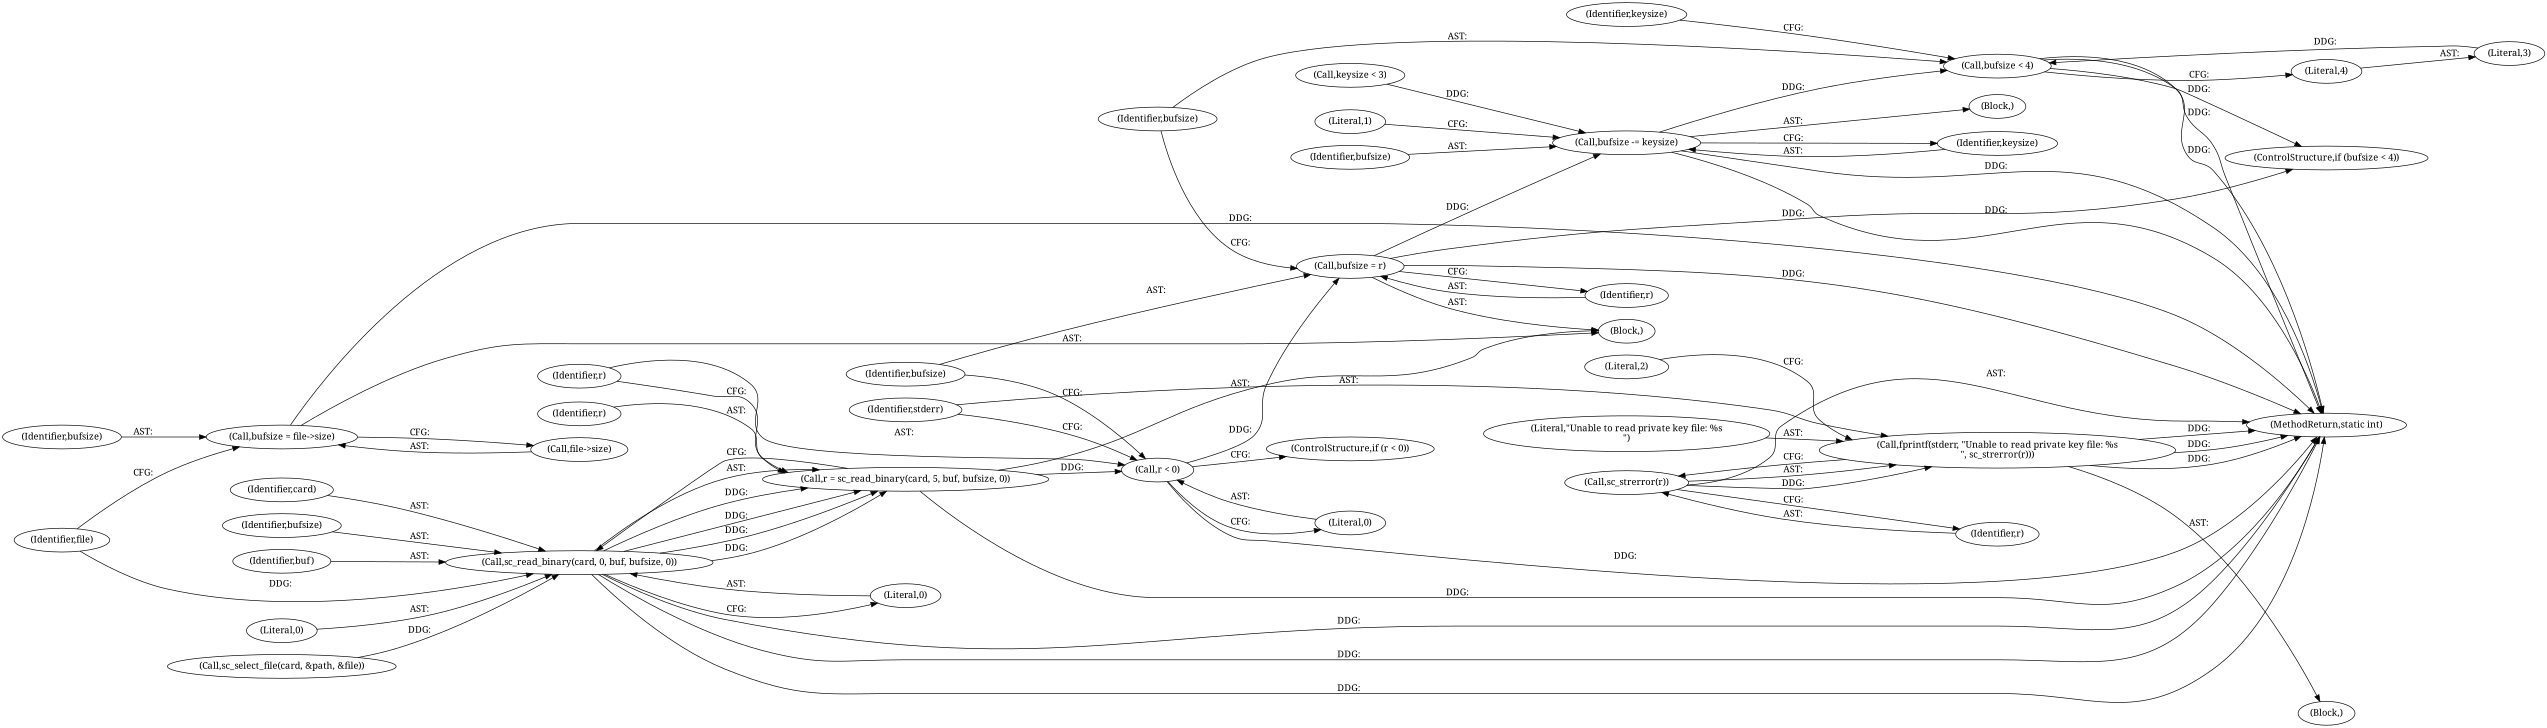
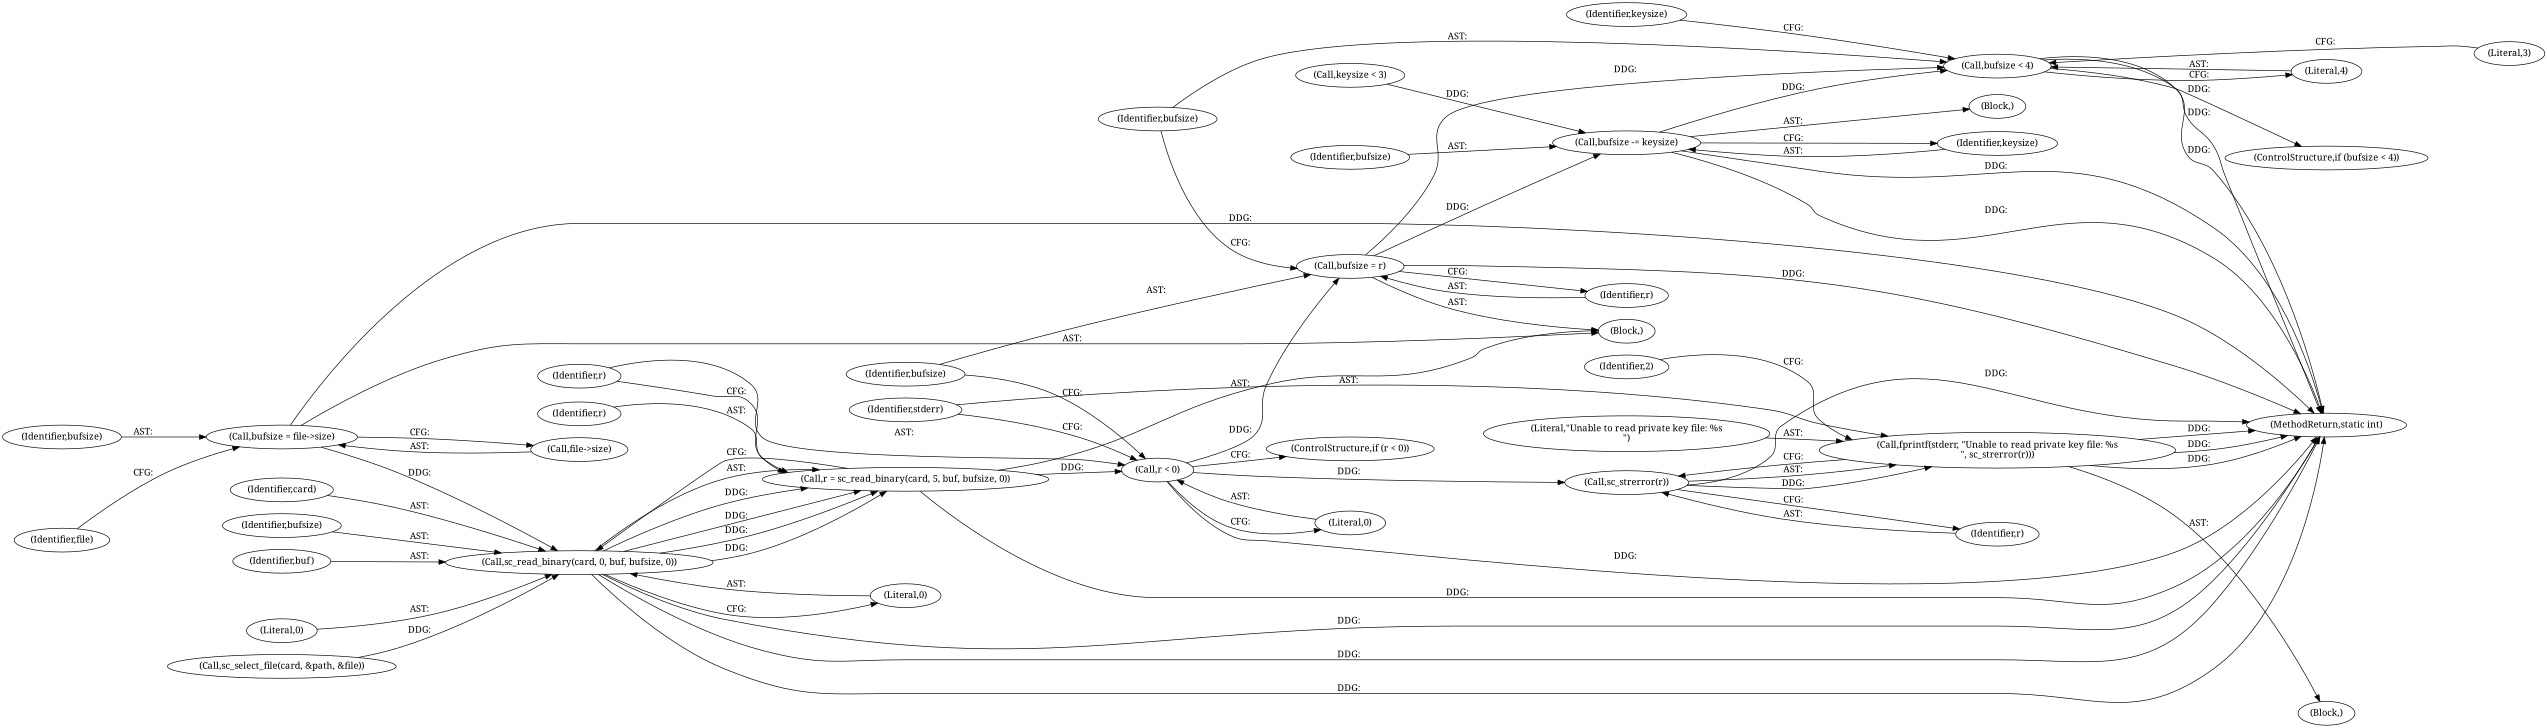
  digraph {
    fontname="Noto Serif"
    rankdir=LR
    node [fontname="Noto Serif"]
    edge [fontname="Noto Serif"]
    n1 [label="(Call,bufsize = file->size)"]
    n2 [label="(Call,sc_read_binary(card, 0, buf, bufsize, 0))"]
    n3 [label="(Block,)"]
    n4 [label="(MethodReturn,static int)"]
    n5 [label="(Call,file->size)"]
    n6 [label="(Call,r = sc_read_binary(card, 5, buf, bufsize, 0))"]
    n7 [label="(Literal,0)"]
    n8 [label="(Call,r < 0)"]
    n9 [label="(Call,sc_strerror(r))"]
    n10 [label="(Call,bufsize = r)"]
    n11 [label="(Literal,0)"]
    n12 [label="(ControlStructure,if (r < 0))"]
    n13 [label="(Call,fprintf(stderr, \"Unable to read private key file: %s\n\", sc_strerror(r)))"]
    n14 [label="(Identifier,r)"]
    n15 [label="(Call,bufsize < 4)"]
    n16 [label="(Identifier,r)"]
    n17 [label="(Call,bufsize -= keysize)"]
    n18 [label="(Block,)"]
    n19 [label="(ControlStructure,if (bufsize < 4))"]
    n20 [label="(Literal,4)"]
    n21 [label="(Identifier,keysize)"]
    n22 [label="(Block,)"]
    n23 [label="(Literal,3)"]
    n24 [label="(Identifier,keysize)"]
-   n25 [label="(Literal,1)"]
    n26 [label="(Identifier,bufsize)"]
    n27 [label="(Literal,0)"]
    n28 [label="(Call,sc_select_file(card, &path, &file))"]
    n29 [label="(Literal,\"Unable to read private key file: %s\n\")"]
    n30 [label="(Identifier,bufsize)"]
    n31 [label="(Identifier,stderr)"]
    n32 [label="(Identifier,card)"]
    n33 [label="(Identifier,file)"]
    n34 [label="(Identifier,bufsize)"]
    n35 [label="(Identifier,buf)"]
    n36 [label="(Identifier,bufsize)"]
    n37 [label="(Identifier,r)"]
-   n38 [label="(Literal,2)"]
+   n38 [label="(Identifier,2)"]
    n39 [label="(Identifier,bufsize)"]
    n40 [label="(Call,keysize < 3)"]
    n41 [label="(Identifier,r)"]
-   n33 -> n2 [label="DDG: "]
+   n1 -> n2 [label="DDG: "]
    n1 -> n3 [label="AST: "]
    n1 -> n4 [label="DDG: "]
    n1 -> n5 [label="CFG: "]
    n2 -> n4 [label="DDG: "]
    n2 -> n4 [label="DDG: "]
    n2 -> n4 [label="DDG: "]
    n2 -> n6 [label="AST: "]
    n2 -> n6 [label="DDG: "]
    n2 -> n6 [label="DDG: "]
    n2 -> n6 [label="DDG: "]
    n2 -> n6 [label="DDG: "]
    n2 -> n7 [label="CFG: "]
    n5 -> n1 [label="AST: "]
    n6 -> n2 [label="CFG: "]
    n6 -> n3 [label="AST: "]
    n6 -> n4 [label="DDG: "]
    n6 -> n8 [label="DDG: "]
    n7 -> n2 [label="AST: "]
    n8 -> n4 [label="DDG: "]
+   n8 -> n9 [label="DDG: "]
    n8 -> n10 [label="DDG: "]
    n8 -> n11 [label="CFG: "]
    n8 -> n12 [label="CFG: "]
-   n9 -> n4 [label="AST: "]
+   n9 -> n4 [label="DDG: "]
    n9 -> n13 [label="AST: "]
    n9 -> n13 [label="DDG: "]
    n9 -> n14 [label="CFG: "]
    n10 -> n3 [label="AST: "]
    n10 -> n4 [label="DDG: "]
-   n10 -> n19 [label="DDG: "]
+   n10 -> n15 [label="DDG: "]
    n10 -> n16 [label="CFG: "]
    n10 -> n17 [label="DDG: "]
    n11 -> n8 [label="AST: "]
    n13 -> n4 [label="DDG: "]
    n13 -> n4 [label="DDG: "]
    n13 -> n4 [label="DDG: "]
    n13 -> n9 [label="CFG: "]
    n13 -> n18 [label="AST: "]
    n14 -> n9 [label="AST: "]
    n15 -> n4 [label="DDG: "]
    n15 -> n4 [label="DDG: "]
    n15 -> n19 [label="DDG: "]
    n15 -> n20 [label="CFG: "]
    n16 -> n10 [label="AST: "]
    n17 -> n4 [label="DDG: "]
    n17 -> n4 [label="DDG: "]
    n17 -> n15 [label="DDG: "]
    n17 -> n21 [label="CFG: "]
    n17 -> n22 [label="AST: "]
-   n20 -> n23 [label="AST: "]
+   n20 -> n15 [label="AST: "]
    n21 -> n17 [label="AST: "]
-   n23 -> n15 [label="DDG: "]
+   n23 -> n15 [label="CFG: "]
    n24 -> n15 [label="CFG: "]
-   n25 -> n17 [label="CFG: "]
    n26 -> n17 [label="AST: "]
    n27 -> n2 [label="AST: "]
    n28 -> n2 [label="DDG: "]
    n29 -> n13 [label="AST: "]
    n30 -> n8 [label="CFG: "]
    n30 -> n10 [label="AST: "]
    n31 -> n8 [label="CFG: "]
    n31 -> n13 [label="AST: "]
    n32 -> n2 [label="AST: "]
    n33 -> n1 [label="CFG: "]
    n34 -> n2 [label="AST: "]
    n35 -> n2 [label="AST: "]
    n36 -> n1 [label="AST: "]
    n37 -> n6 [label="CFG: "]
    n37 -> n8 [label="AST: "]
    n38 -> n13 [label="CFG: "]
    n39 -> n10 [label="CFG: "]
    n39 -> n15 [label="AST: "]
    n40 -> n17 [label="DDG: "]
    n41 -> n6 [label="AST: "]
  }
